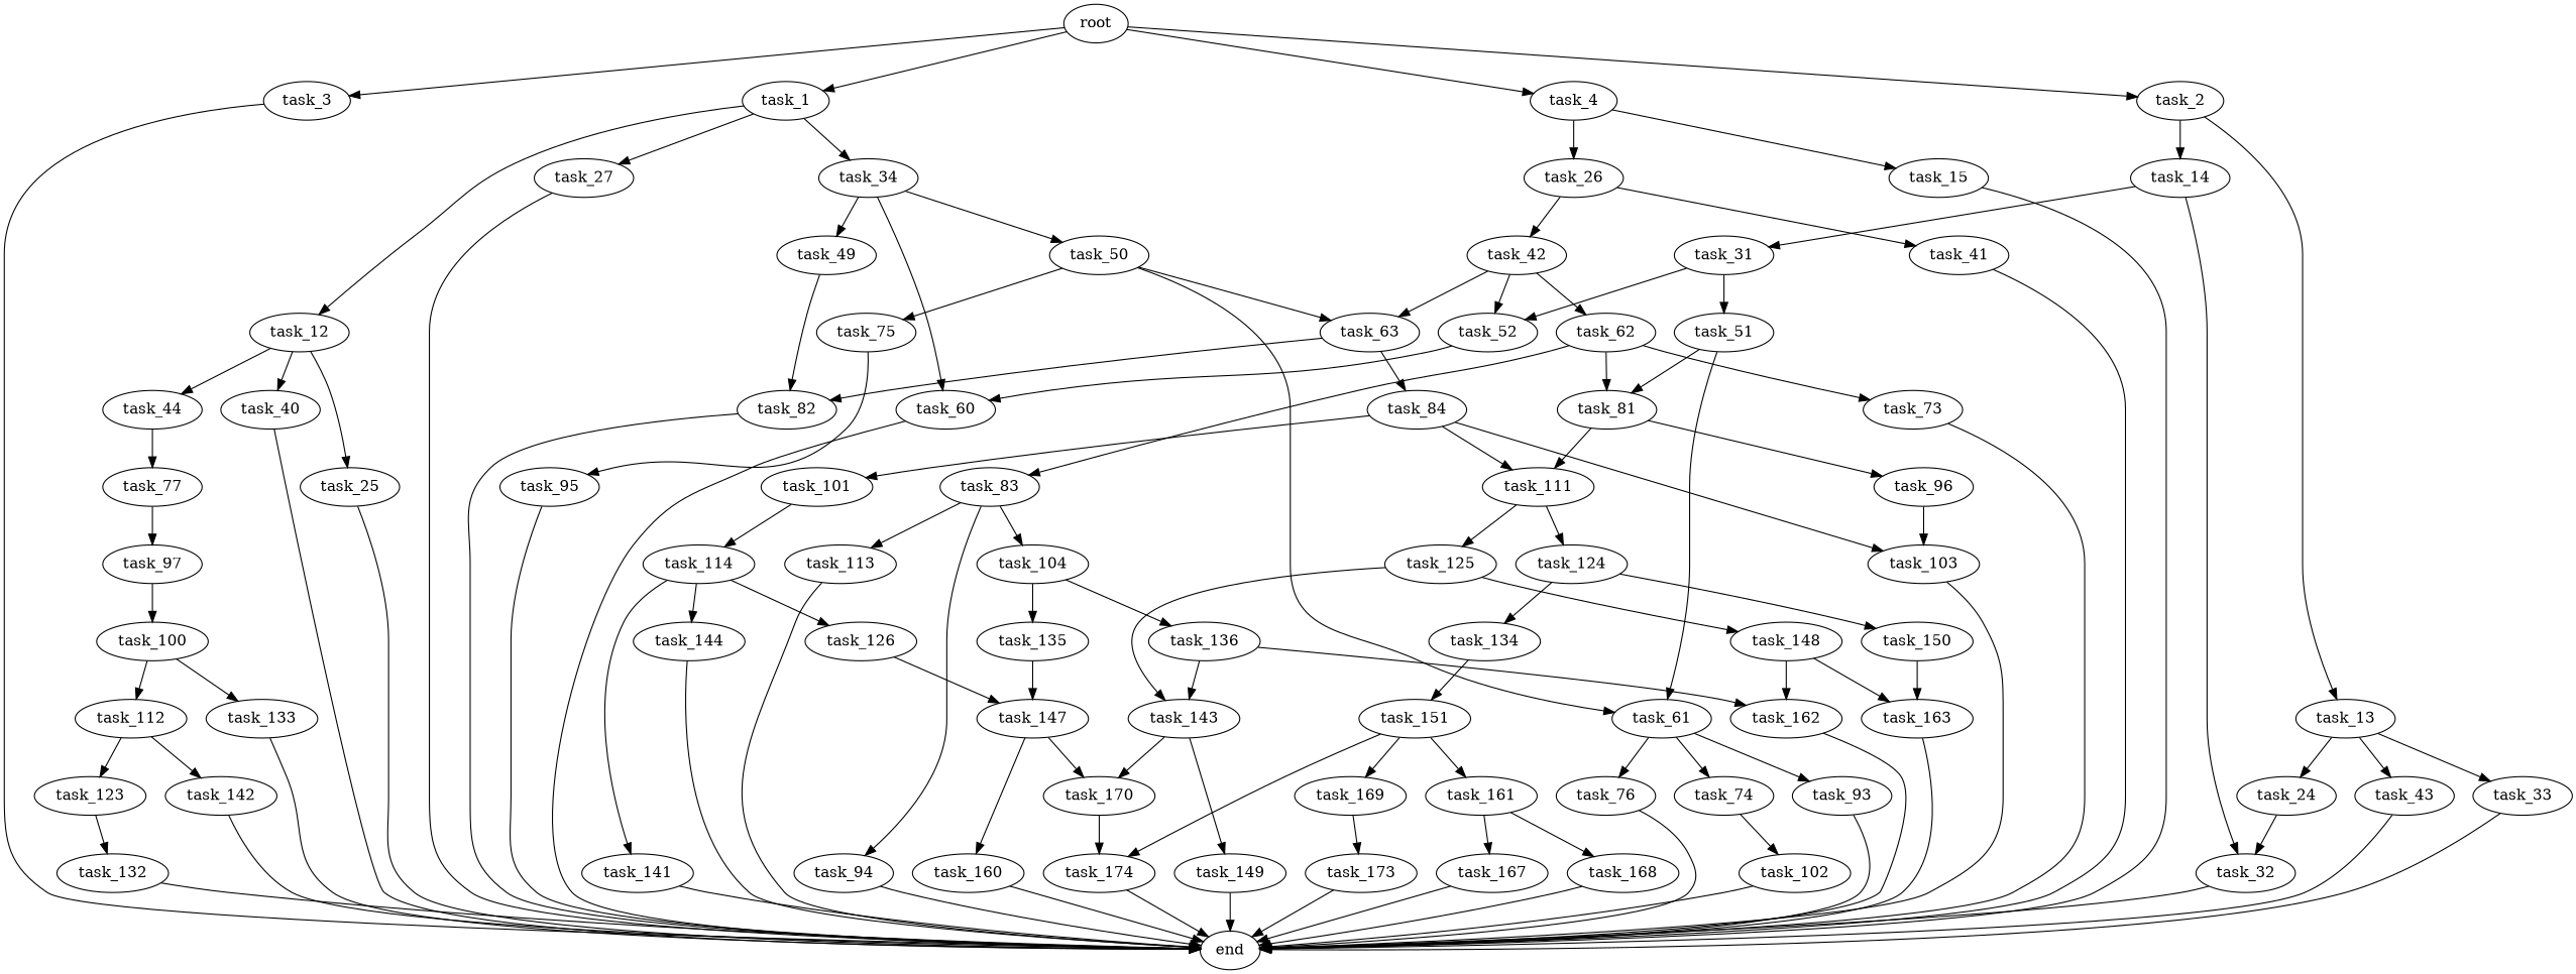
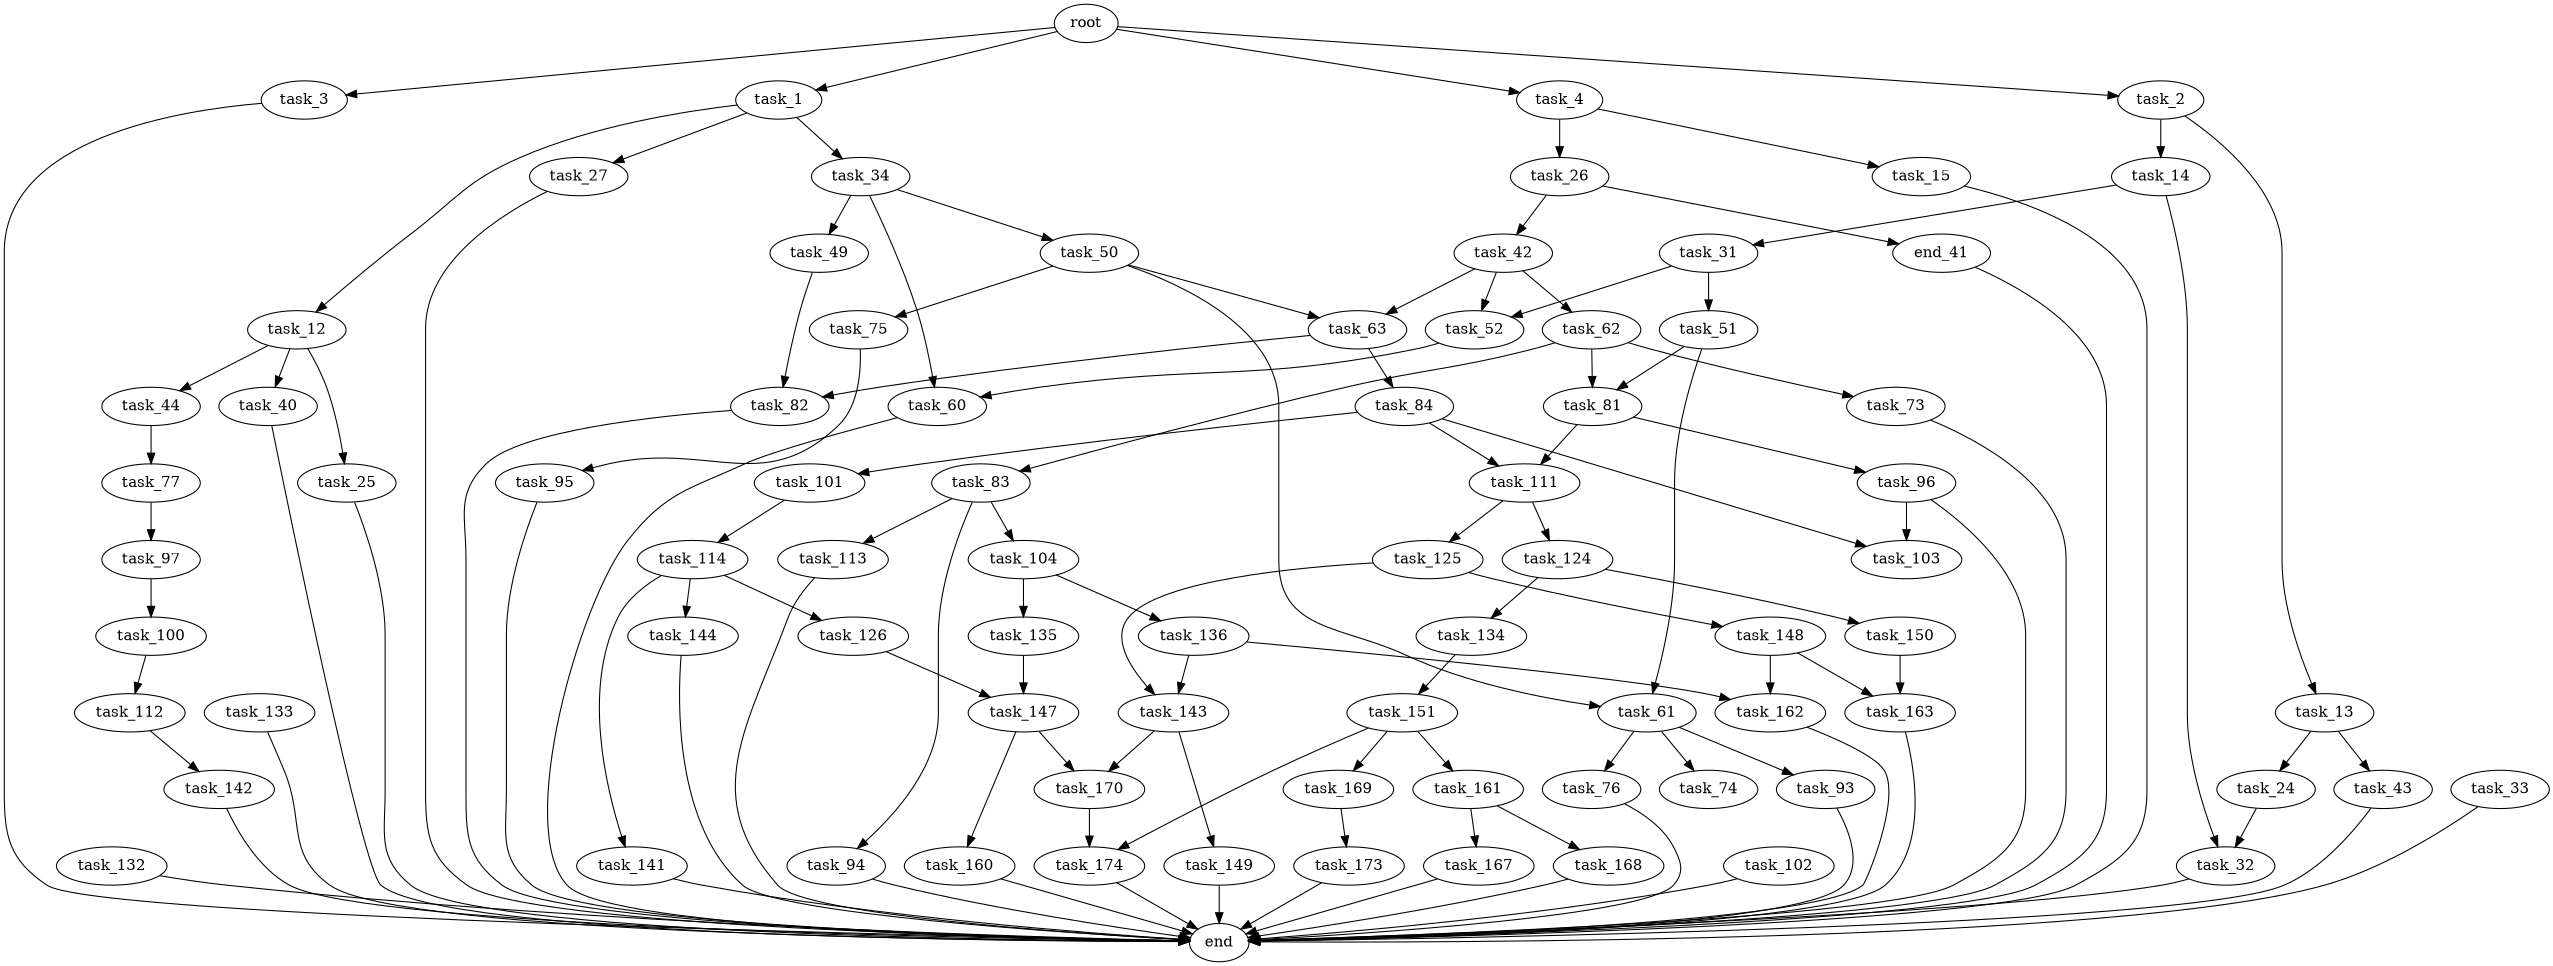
  digraph {
    root
    task_1
    task_2
    task_3
    task_4
    task_12
    task_27
    task_34
    task_13
    task_14
    end
    task_15
    task_26
    task_25
    task_40
    task_44
    task_49
    task_50
    task_60
    task_24
    task_33
    task_43
    task_31
    task_32
-   task_41
+   task_41 [label=end_41]
    task_42
    task_77
    task_51
    task_52
    task_62
    task_63
    task_61
    task_81
    task_82
    task_75
    task_73
    task_83
    task_84
    task_97
    task_74
    task_76
    task_93
    task_95
    task_96
    task_111
    task_102
    task_94
    task_104
    task_113
    task_101
    task_103
    task_100
    task_124
    task_125
    task_135
    task_136
    task_114
    task_112
    task_133
-   task_123
    task_142
    task_126
    task_141
    task_144
    task_147
    task_143
    task_162
    task_134
    task_150
    task_148
    task_151
    task_132
    task_163
    task_149
    task_170
    task_160
    task_161
    task_169
    task_174
    task_167
    task_168
    task_173
    root -> task_1
    root -> task_2
    root -> task_3
    root -> task_4
    task_1 -> task_12
    task_1 -> task_27
    task_1 -> task_34
    task_2 -> task_13
    task_2 -> task_14
    task_3 -> end
    task_4 -> task_15
    task_4 -> task_26
    task_12 -> task_25
    task_12 -> task_40
    task_12 -> task_44
    task_27 -> end
    task_34 -> task_49
    task_34 -> task_50
    task_34 -> task_60
    task_13 -> task_24
-   task_13 -> task_33
    task_13 -> task_43
    task_14 -> task_31
    task_14 -> task_32
    task_15 -> end
    task_26 -> task_41
    task_26 -> task_42
    task_25 -> end
    task_40 -> end
    task_44 -> task_77
    task_49 -> task_82
    task_50 -> task_63
    task_50 -> task_61
    task_50 -> task_75
    task_60 -> end
    task_24 -> task_32
    task_33 -> end
    task_43 -> end
    task_31 -> task_51
    task_31 -> task_52
    task_32 -> end
    task_41 -> end
    task_42 -> task_52
    task_42 -> task_62
    task_42 -> task_63
    task_77 -> task_97
    task_51 -> task_61
    task_51 -> task_81
    task_52 -> task_60
    task_62 -> task_81
    task_62 -> task_73
    task_62 -> task_83
    task_63 -> task_82
    task_63 -> task_84
    task_61 -> task_74
    task_61 -> task_76
    task_61 -> task_93
    task_81 -> task_96
    task_81 -> task_111
    task_82 -> end
    task_75 -> task_95
    task_73 -> end
    task_83 -> task_94
    task_83 -> task_104
    task_83 -> task_113
    task_84 -> task_111
    task_84 -> task_101
    task_84 -> task_103
    task_97 -> task_100
-   task_74 -> task_102
    task_76 -> end
    task_93 -> end
    task_95 -> end
    task_96 -> task_103
    task_111 -> task_124
    task_111 -> task_125
    task_102 -> end
    task_94 -> end
    task_104 -> task_135
    task_104 -> task_136
    task_113 -> end
    task_101 -> task_114
-   task_103 -> end
+   task_96 -> end
    task_100 -> task_112
-   task_100 -> task_133
    task_124 -> task_134
    task_124 -> task_150
    task_125 -> task_143
    task_125 -> task_148
    task_135 -> task_147
    task_136 -> task_143
    task_136 -> task_162
    task_114 -> task_126
    task_114 -> task_141
    task_114 -> task_144
-   task_112 -> task_123
    task_112 -> task_142
    task_133 -> end
-   task_123 -> task_132
    task_142 -> end
    task_126 -> task_147
    task_141 -> end
    task_144 -> end
    task_147 -> task_170
    task_147 -> task_160
    task_143 -> task_149
    task_143 -> task_170
    task_162 -> end
    task_134 -> task_151
    task_150 -> task_163
    task_148 -> task_162
    task_148 -> task_163
    task_151 -> task_161
    task_151 -> task_169
    task_151 -> task_174
    task_132 -> end
    task_163 -> end
    task_149 -> end
    task_170 -> task_174
    task_160 -> end
    task_161 -> task_167
    task_161 -> task_168
    task_169 -> task_173
    task_174 -> end
    task_167 -> end
    task_168 -> end
    task_173 -> end
  }
